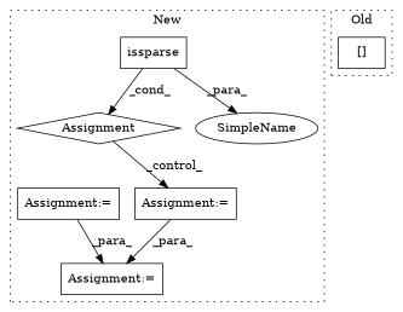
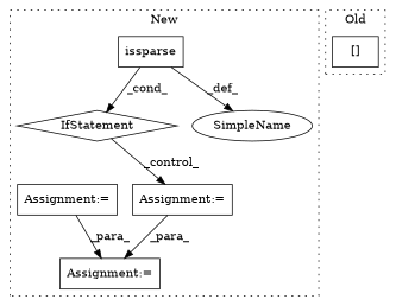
  digraph {
    node [a=7 l=1 shape=box]
    n1 [a=32 l="9,1" label=issparse s="1294,1305"]
-   n2 [a=25 l="4,2" label=Assignment s="1266,1306" shape=diamond]
+   n2 [a=25 l="4,2" label=IfStatement s="1266,1306" shape=diamond]
    n3 [label="Assignment:=" s=1318]
    n4 [a=42 label=SimpleName shape=ellipse l=""]
    n5 [label="Assignment:=" s=1550]
    n6 [label="Assignment:=" s=1233]
    n7 [a=2 l="12,2" label="[]" s="3296,3323"]
    subgraph cluster_1 {
      label=New
      style=dotted
      n1
      n2
      n3
      n4
      n5
      n6
    }
    subgraph cluster_2 {
      label=Old
      style=dotted
      n7
    }
    n1 -> n2 [label=_cond_]
-   n1 -> n4 [label=_para_]
+   n1 -> n4 [label=_def_]
    n2 -> n3 [label=_control_]
    n3 -> n5 [label=_para_]
    n6 -> n5 [label=_para_]
  }
